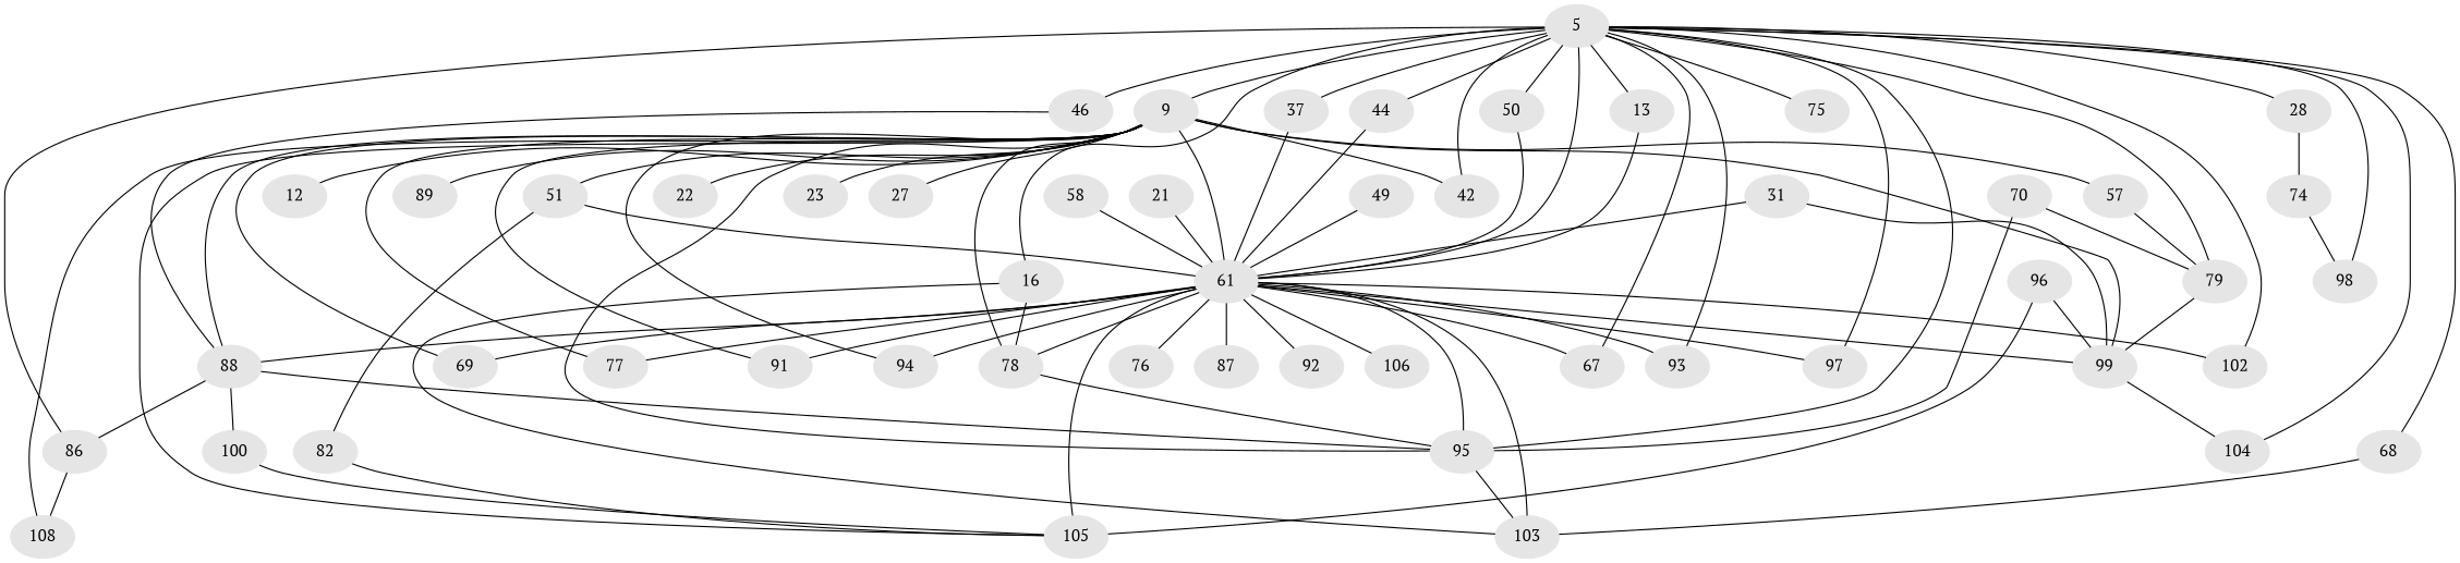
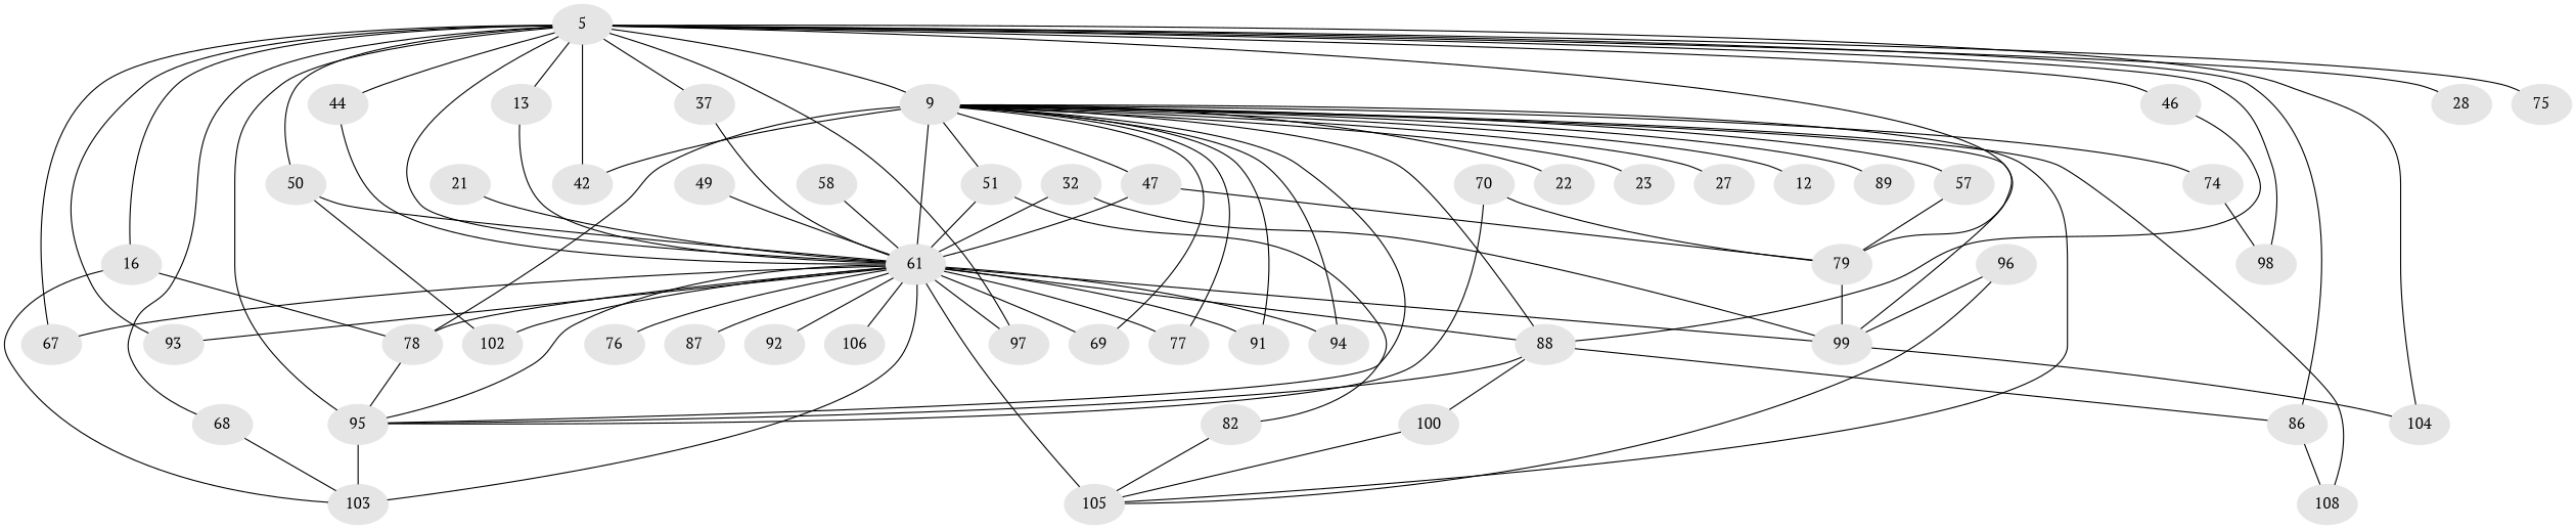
  graph {
    fontname="PT Serif"
    node [color=gray90 fontname="PT Serif" style=filled]
    edge [fontname="PT Serif"]
    5 [super="+1"]
    9 [super="+6+3"]
    13
    16
    28
    37
    42
    44
    46
    50
    61 [super="+34+52+10"]
    67
    68
    75
    79 [super="+39"]
    86 [super="+84"]
    93 [super="+48"]
    95 [super="+83+88+64+25"]
    97
    98
    102 [super="+60"]
    104
    22
    23
    27
+   47 [super="+45"]
    51 [super="+19"]
    57
    69
    n30 [label=12]
    74
    77
    78 [super="+15+55+33+35"]
    n34 [label=88 super="+73+71"]
    89
    91
    94 [super="+43+56"]
    99 [super="+85"]
    105 [super="+101"]
    n40 [label=108]
    103 [super="+36"]
    76 [super="+66"]
    87
    92
    106
    82
    100
    21
    n49 [label=49]
-   32 [super="+20+30" label=31]
+   32 [super="+20+30"]
    58
    70
    96
    5 -- 9 [weight=8]
    5 -- 13
    5 -- 16
    5 -- 28 [weight=2]
    5 -- 37
    5 -- 42
    5 -- 44
    5 -- 46 [weight=2]
    5 -- 50
    5 -- 61 [weight=9]
    5 -- 67
    5 -- 68
    5 -- 75 [weight=2]
    5 -- 79 [weight=3]
    5 -- 86 [weight=2]
    5 -- 93
    5 -- 95 [weight=7]
    5 -- 97
    5 -- 98
-   5 -- 102
+   50 -- 102
    5 -- 104
    9 -- 42
    9 -- 61 [weight=20]
    9 -- 95
    9 -- 22 [weight=2]
    9 -- 23 [weight=2]
    9 -- 27 [weight=2]
+   9 -- 47
    9 -- 51 [weight=2]
    9 -- 57
    9 -- 69
    9 -- n30 [weight=2]
-   28 -- 74 [weight=2]
+   9 -- 74 [weight=2]
    9 -- 77
    9 -- 78 [weight=4]
    9 -- n34 [weight=2]
    9 -- 89 [weight=2]
    9 -- 91
    9 -- 94 [weight=2]
    9 -- 99
    9 -- 105 [weight=2]
    9 -- n40
    13 -- 61
    16 -- 78
    16 -- 103
    37 -- 61
    44 -- 61
    46 -- n34
    50 -- 61
    61 -- 67
    61 -- 93 [weight=2]
    61 -- 95 [weight=2]
    61 -- 97
    61 -- 102
    61 -- 69
    61 -- 77
    61 -- 78 [weight=3]
    61 -- n34 [weight=2]
    61 -- 91
    61 -- 94 [weight=2]
    61 -- 99 [weight=2]
    61 -- 105 [weight=5]
    61 -- 103 [weight=2]
    61 -- 76 [weight=3]
    61 -- 87 [weight=2]
    61 -- 92 [weight=2]
    61 -- 106 [weight=2]
    68 -- 103
    79 -- 99
    86 -- n40
    95 -- 103
+   47 -- 61
+   47 -- 79
    51 -- 61
    51 -- 82
    57 -- 79
    74 -- 98
    78 -- 95
    n34 -- 86
    n34 -- 95 [weight=2]
    n34 -- 100
    99 -- 104
    82 -- 105
    100 -- 105
    21 -- 61 [weight=2]
    n49 -- 61
    32 -- 61 [weight=3]
    32 -- 99
    58 -- 61 [weight=2]
    70 -- 79
    70 -- 95
    96 -- 99
    96 -- 105
  }
